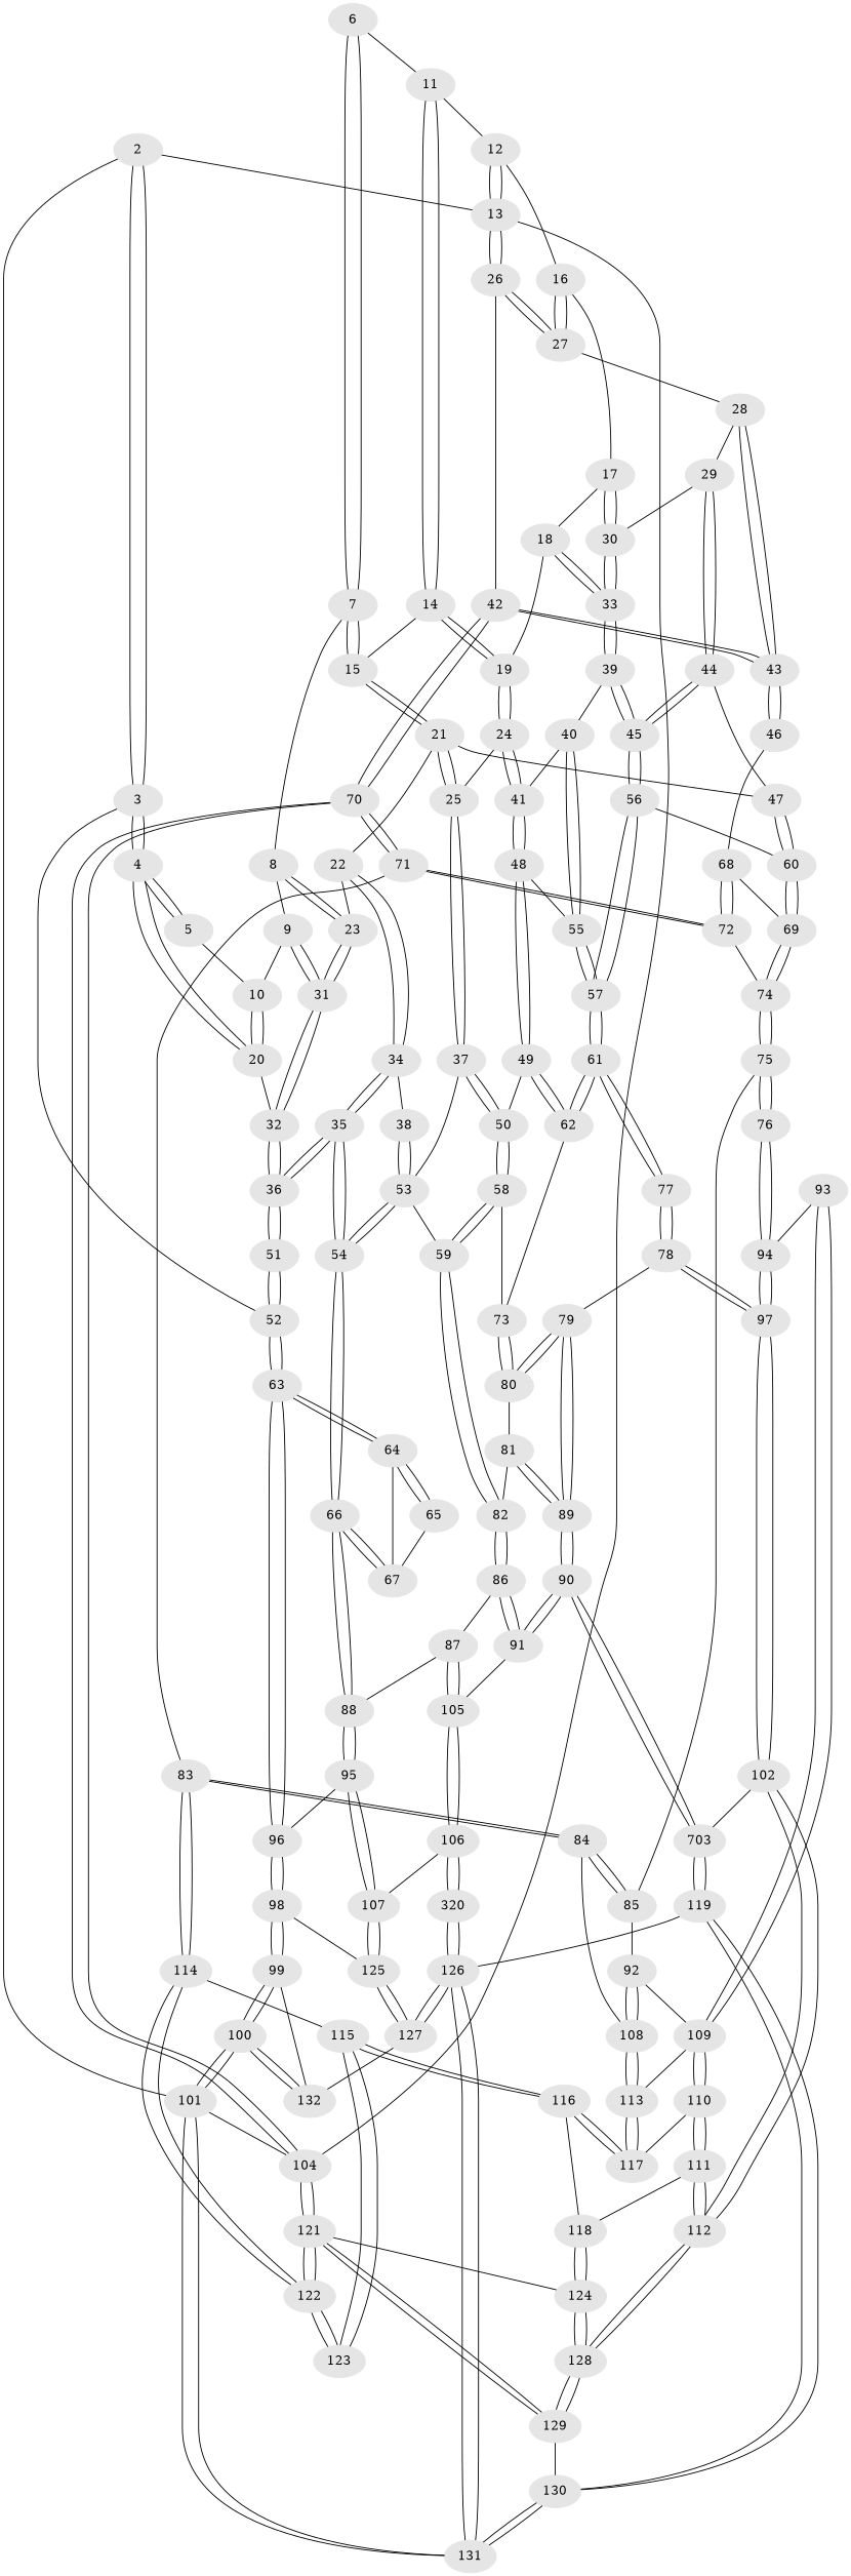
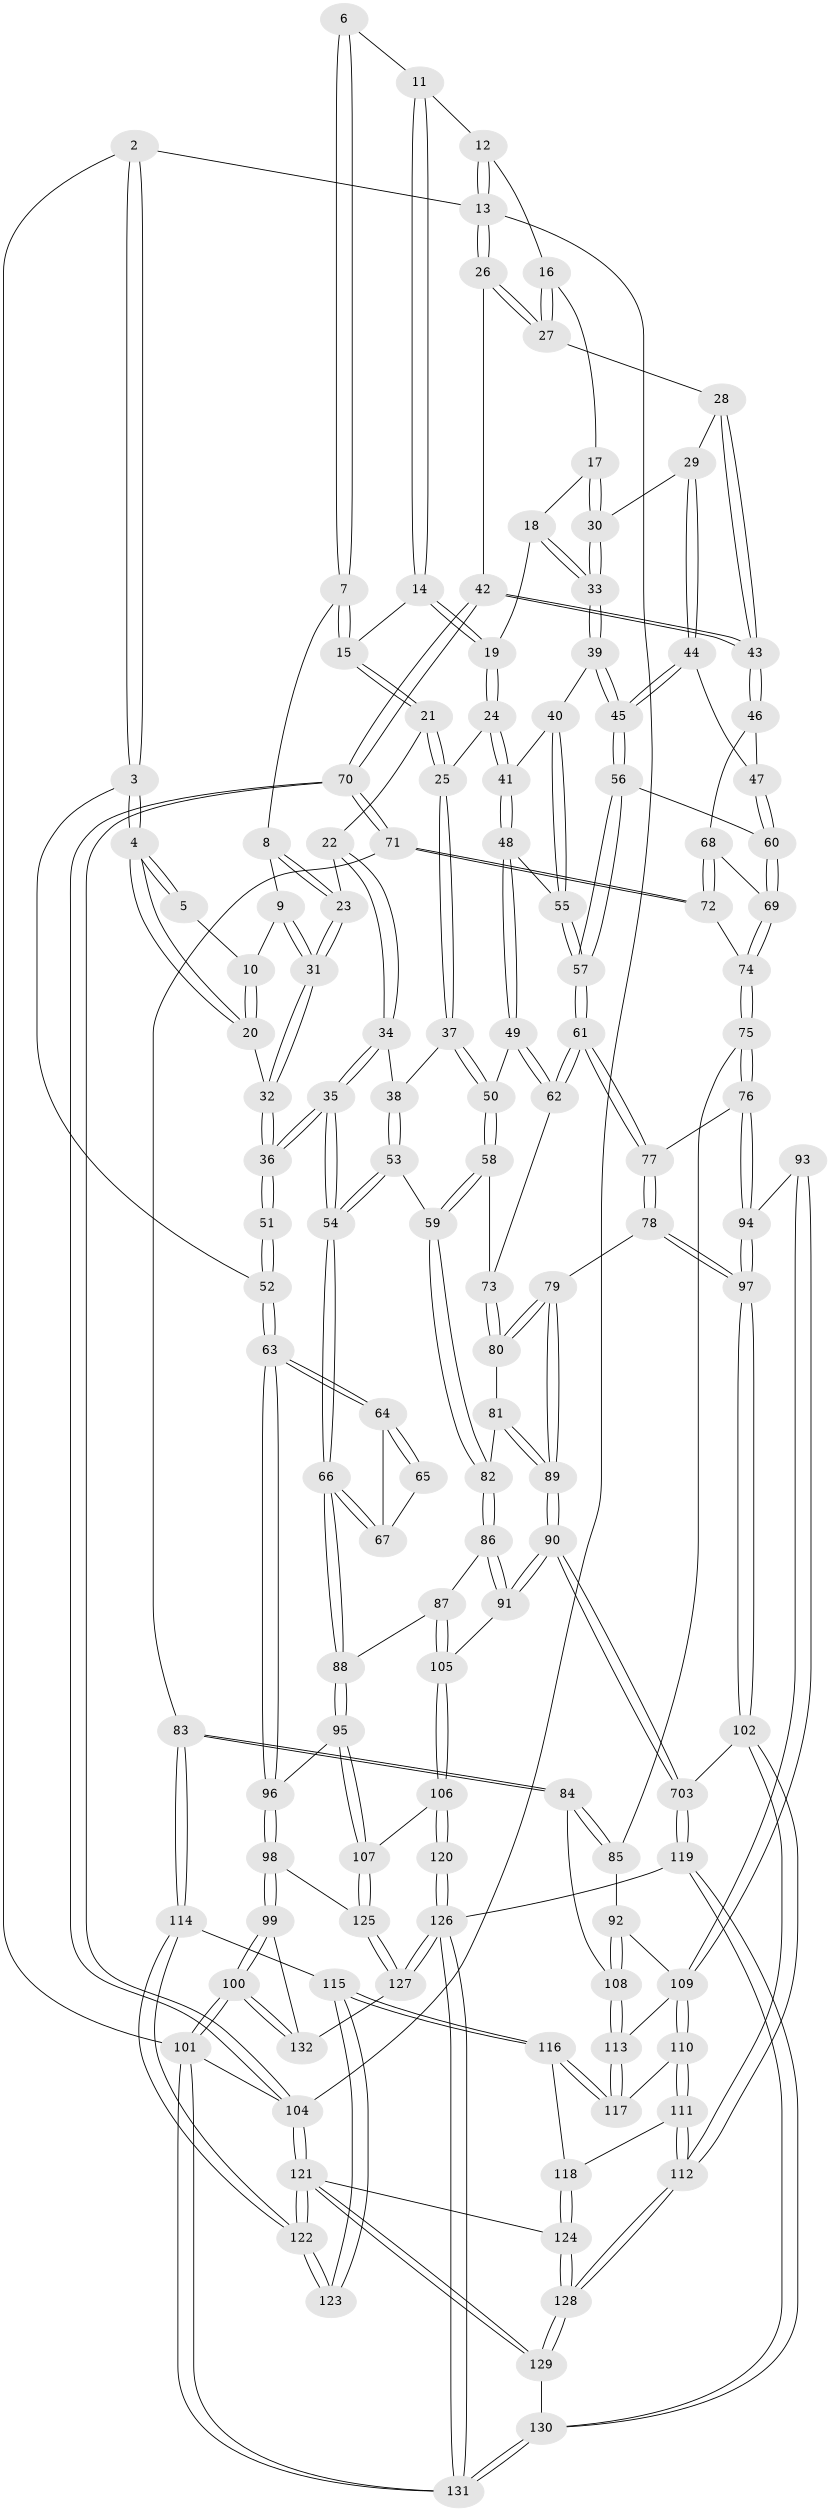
  graph {
    node [color=gray90 style=filled]
    2
    3
    13
    101
    6
    7
    11
    4
    52
    26
    104
    131
    5
    20
    63
    10
    32
    8
    15
    12
    14
    9
    23
    21
    31
    16
    19
    17
    27
    42
    121
    24
    22
    25
    18
    30
    28
    33
    39
    41
    36
    34
    37
    35
    38
    48
    50
    43
    70
    29
    44
    46
    45
    47
    51
    40
    54
    53
    66
    58
    59
    55
    56
    57
    49
    71
    68
    60
    69
    72
    62
    73
    64
    96
    82
    67
    88
    61
    77
    80
    86
    74
    78
    65
    98
    95
    75
    83
    84
    114
    81
    76
    85
    94
    92
    97
    79
    89
    102
    90
    87
    91
    108
    115
    122
    113
    109
    105
    106
    107
    n111 [label=703]
    119
    93
    110
    125
    99
    112
    100
    132
    127
    128
    130
    126
    124
    129
-   120 [label=320]
+   120
    117
    111
    118
    116
    123
    2 -- 3
    2 -- 3
    2 -- 13
    2 -- 101
    3 -- 4
    3 -- 4
    3 -- 52
    13 -- 26
    13 -- 26
    13 -- 104
    101 -- 104
    101 -- 131
    101 -- 131
    6 -- 7
    6 -- 7
    6 -- 11
    7 -- 8
    7 -- 15
    7 -- 15
    11 -- 12
    11 -- 14
    11 -- 14
    4 -- 5
    4 -- 5
    4 -- 20
    4 -- 20
    52 -- 63
    52 -- 63
    26 -- 27
    26 -- 27
    26 -- 42
    104 -- 121
    104 -- 121
    5 -- 10
    20 -- 32
    63 -- 64
    63 -- 64
    63 -- 96
    63 -- 96
    10 -- 20
    10 -- 20
    32 -- 36
    32 -- 36
    8 -- 9
    8 -- 23
    8 -- 23
    15 -- 21
    15 -- 21
    12 -- 13
    12 -- 13
    12 -- 16
    14 -- 15
    14 -- 19
    14 -- 19
    9 -- 10
    9 -- 31
    9 -- 31
    23 -- 31
    23 -- 31
    21 -- 22
    21 -- 25
    21 -- 25
    31 -- 32
    31 -- 32
    16 -- 17
    16 -- 27
    16 -- 27
    19 -- 24
    19 -- 24
    17 -- 18
    17 -- 30
    17 -- 30
    27 -- 28
    42 -- 43
    42 -- 43
    42 -- 70
    42 -- 70
    121 -- 122
    121 -- 122
    121 -- 124
    121 -- 129
    121 -- 129
    24 -- 25
    24 -- 41
    24 -- 41
    22 -- 23
    22 -- 34
    22 -- 34
    25 -- 37
    25 -- 37
    18 -- 19
    18 -- 33
    18 -- 33
    30 -- 33
    30 -- 33
    28 -- 43
    28 -- 43
    28 -- 29
    33 -- 39
    33 -- 39
    39 -- 45
    39 -- 45
    39 -- 40
    41 -- 48
    41 -- 48
    36 -- 51
    36 -- 51
    34 -- 35
    34 -- 35
    34 -- 38
-   37 -- 53
+   37 -- 38
    37 -- 50
    37 -- 50
    35 -- 36
    35 -- 36
    35 -- 54
    35 -- 54
    38 -- 53
    38 -- 53
    48 -- 55
    48 -- 49
    48 -- 49
    50 -- 58
    50 -- 58
    43 -- 46
    43 -- 46
    70 -- 104
    70 -- 104
    70 -- 71
    70 -- 71
    29 -- 30
    29 -- 44
    29 -- 44
    44 -- 45
    44 -- 45
    44 -- 47
-   21 -- 47
+   46 -- 47
    46 -- 68
    45 -- 56
    45 -- 56
    47 -- 60
    47 -- 60
    51 -- 52
    51 -- 52
    40 -- 41
    40 -- 55
    40 -- 55
    54 -- 66
    54 -- 66
    53 -- 54
    53 -- 54
    53 -- 59
    66 -- 67
    66 -- 67
    66 -- 88
    66 -- 88
    58 -- 59
    58 -- 59
    58 -- 73
    59 -- 82
    59 -- 82
    55 -- 57
    55 -- 57
    56 -- 57
    56 -- 57
    56 -- 60
    57 -- 61
    57 -- 61
    49 -- 50
    49 -- 62
    49 -- 62
    71 -- 72
    71 -- 72
    71 -- 83
    68 -- 69
    68 -- 72
    68 -- 72
    60 -- 69
    60 -- 69
    69 -- 74
    69 -- 74
    72 -- 74
    62 -- 73
    73 -- 80
    73 -- 80
    64 -- 67
    64 -- 65
    64 -- 65
    96 -- 98
    96 -- 98
    82 -- 86
    82 -- 86
    88 -- 95
    88 -- 95
    61 -- 62
    61 -- 62
    61 -- 77
    61 -- 77
    77 -- 78
    77 -- 78
    80 -- 81
    86 -- 87
    86 -- 91
    86 -- 91
    74 -- 75
    74 -- 75
    78 -- 97
    78 -- 97
    78 -- 79
    65 -- 67
    98 -- 125
    98 -- 99
    98 -- 99
    95 -- 96
    95 -- 107
    95 -- 107
    75 -- 76
    75 -- 76
    75 -- 85
    83 -- 84
    83 -- 84
    83 -- 114
    83 -- 114
    84 -- 85
    84 -- 85
    84 -- 108
    114 -- 115
    114 -- 122
    114 -- 122
    81 -- 82
    81 -- 89
    81 -- 89
+   76 -- 77
    76 -- 94
    76 -- 94
    85 -- 92
    94 -- 97
    94 -- 97
    92 -- 108
    92 -- 108
    92 -- 109
    97 -- 102
    97 -- 102
    79 -- 80
    79 -- 80
    79 -- 89
    79 -- 89
    89 -- 90
    89 -- 90
    102 -- n111
    102 -- 112
    102 -- 112
    90 -- 91
    90 -- 91
    90 -- n111
    90 -- n111
    87 -- 88
    87 -- 105
    87 -- 105
    91 -- 105
    108 -- 113
    108 -- 113
    115 -- 116
    115 -- 116
    115 -- 123
    115 -- 123
    122 -- 123
    122 -- 123
    113 -- 117
    113 -- 117
    109 -- 113
    109 -- 110
    109 -- 110
    105 -- 106
    105 -- 106
    106 -- 107
    106 -- 120
    106 -- 120
    107 -- 125
    107 -- 125
    n111 -- 119
    n111 -- 119
    119 -- 130
    119 -- 130
    119 -- 126
    93 -- 94
    93 -- 109
    93 -- 109
    110 -- 117
    110 -- 111
    110 -- 111
    125 -- 127
    125 -- 127
    99 -- 100
    99 -- 100
    99 -- 132
    112 -- 128
    112 -- 128
    100 -- 101
    100 -- 101
    100 -- 132
    100 -- 132
    127 -- 132
    128 -- 129
    128 -- 129
    130 -- 131
    130 -- 131
    126 -- 131
    126 -- 131
    126 -- 127
    126 -- 127
    124 -- 128
    124 -- 128
    129 -- 130
    120 -- 126
    120 -- 126
    111 -- 112
    111 -- 112
    111 -- 118
    118 -- 124
    118 -- 124
    116 -- 117
    116 -- 117
    116 -- 118
  }
